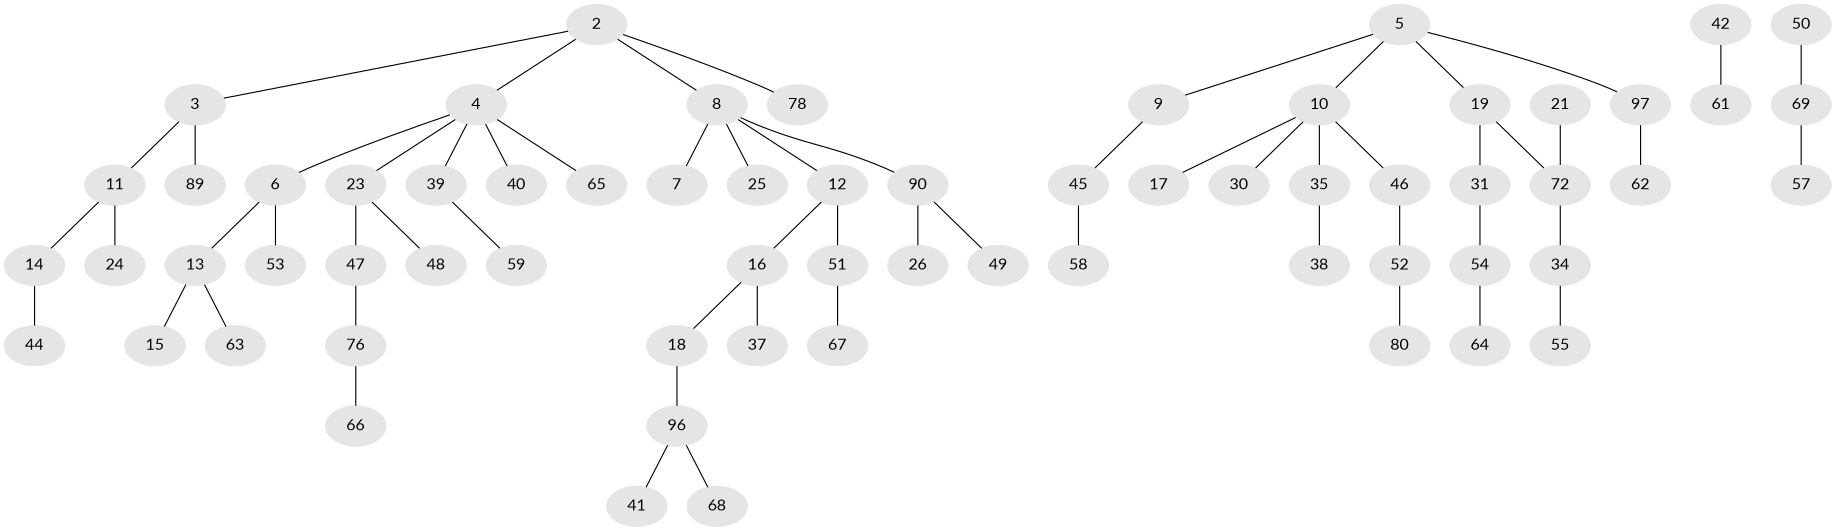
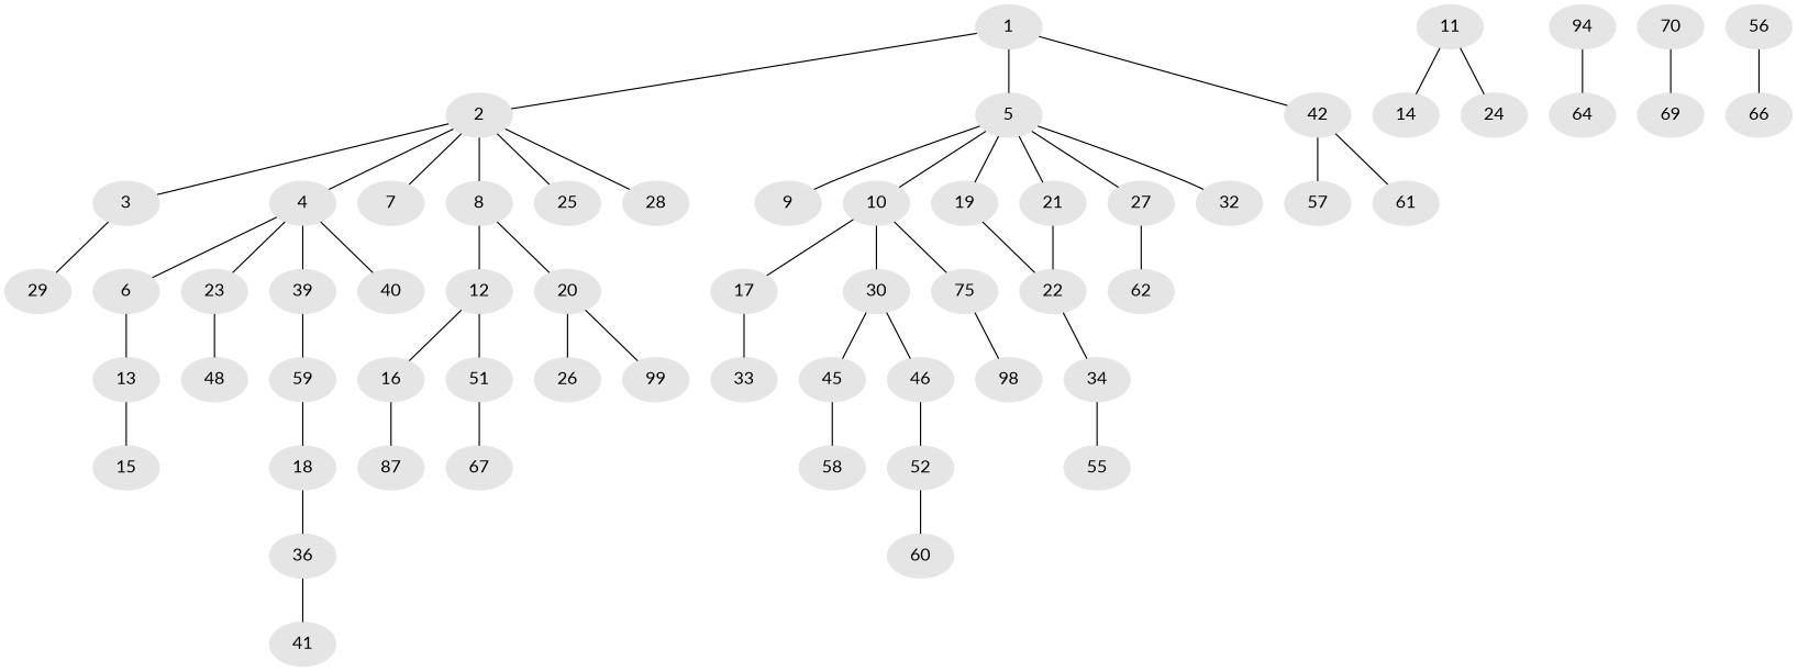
  graph {
    fontname=Lato
    node [color=gray90 fontname=Lato style=filled]
    edge [fontname=Lato]
+   1
    2
    5
    42
    3
    4
    7
    8
    25
-   28 [label=78]
+   28
    9
    10
    19
    21
-   27 [label=97]
+   27
+   32
    57
    61
    11
-   29 [label=89]
+   29
    6
    23
    39
    40
-   65
    12
-   20 [label=90]
+   20
    16
    51
    14
    24
    13
-   53
-   47
    48
    59
    45
    17
    30
-   35
+   35 [label=75]
    46
-   31
-   22 [label=72]
+   22
    62
    15
-   63
    26
-   49
+   49 [label=99]
    58
-   38
+   33
+   38 [label=98]
    52
-   44
    18
-   37
+   37 [label=87]
    67
-   36 [label=96]
+   36
    41
-   68
-   54
-   50
+   54 [label=94]
+   50 [label=70]
    69
    34
    55
-   56 [label=76]
+   56
    64
-   60 [label=80]
+   60
    66
+   1 -- 2
+   1 -- 5
+   1 -- 42
    2 -- 3
    2 -- 4
-   8 -- 7
+   2 -- 7
    2 -- 8
-   8 -- 25
+   2 -- 25
    2 -- 28
    5 -- 9
    5 -- 10
    5 -- 19
+   5 -- 21
    5 -- 27
-   69 -- 57
+   5 -- 32
+   42 -- 57
    42 -- 61
-   3 -- 11
    3 -- 29
    4 -- 6
    4 -- 23
    4 -- 39
    4 -- 40
-   4 -- 65
    8 -- 12
    8 -- 20
-   9 -- 45
+   30 -- 45
    10 -- 17
    10 -- 30
    10 -- 35
-   10 -- 46
-   19 -- 31
+   30 -- 46
    19 -- 22
    21 -- 22
    27 -- 62
    11 -- 14
    11 -- 24
    6 -- 13
-   6 -- 53
-   23 -- 47
    23 -- 48
    39 -- 59
    12 -- 16
    12 -- 51
    20 -- 26
    20 -- 49
-   16 -- 18
+   59 -- 18
    16 -- 37
    51 -- 67
-   14 -- 44
    13 -- 15
-   13 -- 63
-   47 -- 56
    45 -- 58
+   17 -- 33
    35 -- 38
    46 -- 52
-   31 -- 54
    22 -- 34
    52 -- 60
    18 -- 36
    36 -- 41
-   36 -- 68
    54 -- 64
    50 -- 69
    34 -- 55
    56 -- 66
  }
